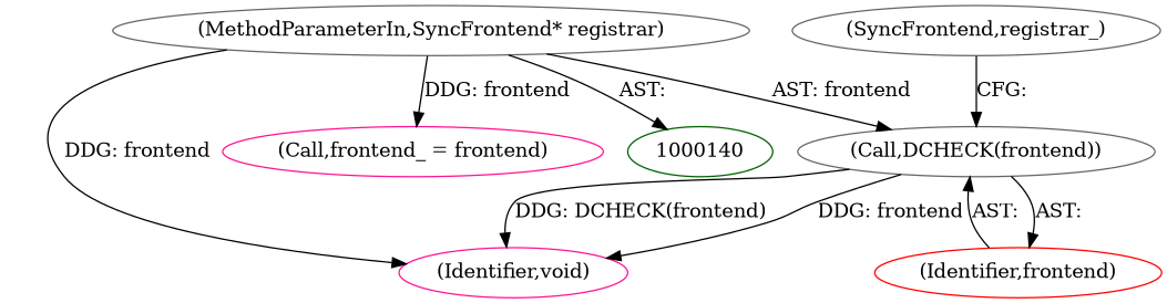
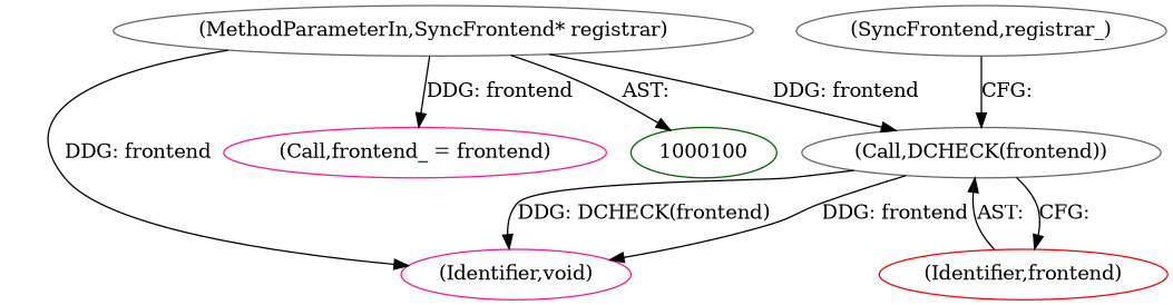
  digraph {
    node [color=gray40]
    n1 [label="(Call,DCHECK(frontend))"]
    n2 [color=red label="(Identifier,frontend)"]
    n3 [color=deeppink label="(Identifier,void)"]
    n4 [label="(MethodParameterIn,SyncFrontend* registrar)"]
    n5 [color=deeppink label="(Call,frontend_ = frontend)"]
-   1000100 [color=darkgreen label=1000140]
+   1000100 [color=darkgreen]
    n7 [label="(SyncFrontend,registrar_)"]
-   n1 -> n2 [label="AST: "]
+   n1 -> n2 [label="CFG: "]
    n1 -> n3 [label="DDG: DCHECK(frontend)"]
    n1 -> n3 [label="DDG: frontend"]
    n2 -> n1 [label="AST: "]
-   n4 -> n1 [label="AST: frontend"]
+   n4 -> n1 [label="DDG: frontend"]
    n4 -> n3 [label="DDG: frontend"]
    n4 -> n5 [label="DDG: frontend"]
    n4 -> 1000100 [label="AST: "]
    n7 -> n1 [label="CFG: "]
  }
